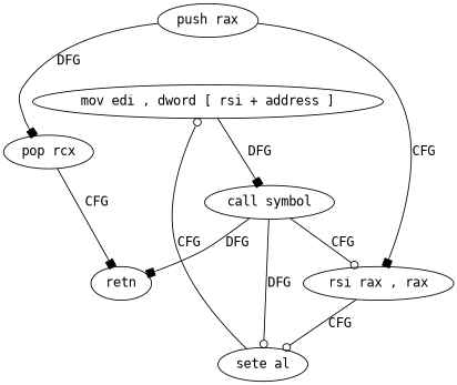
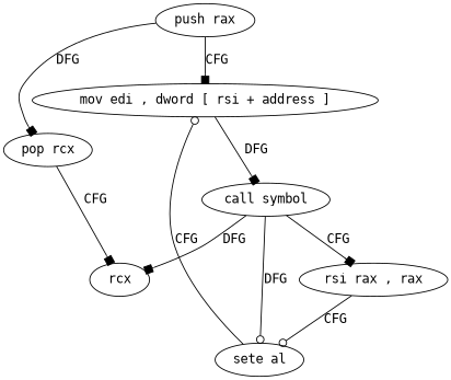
  digraph {
    fontname="DejaVu Sans Mono"
    node [fontname="DejaVu Sans Mono"]
    edge [arrowhead=box fontname="DejaVu Sans Mono"]
    n1 [label="push rax"]
    n2 [label="mov edi , dword [ rsi + address ]"]
    n3 [label="pop rcx"]
    n4 [label="call symbol"]
-   n5 [label=retn]
+   n5 [label=rcx]
    n6 [label="rsi rax , rax"]
    n7 [label="sete al"]
-   n1 -> n6 [label=CFG]
+   n1 -> n2 [label=CFG]
    n1 -> n3 [label=DFG]
    n2 -> n4 [label=DFG]
    n3 -> n5 [label=CFG]
    n4 -> n5 [label=DFG]
-   n4 -> n6 [arrowhead=odot label=CFG]
+   n4 -> n6 [label=CFG]
    n4 -> n7 [arrowhead=odot label=DFG]
    n6 -> n7 [arrowhead=odot label=CFG]
    n7 -> n2 [arrowhead=odot label=CFG]
  }
